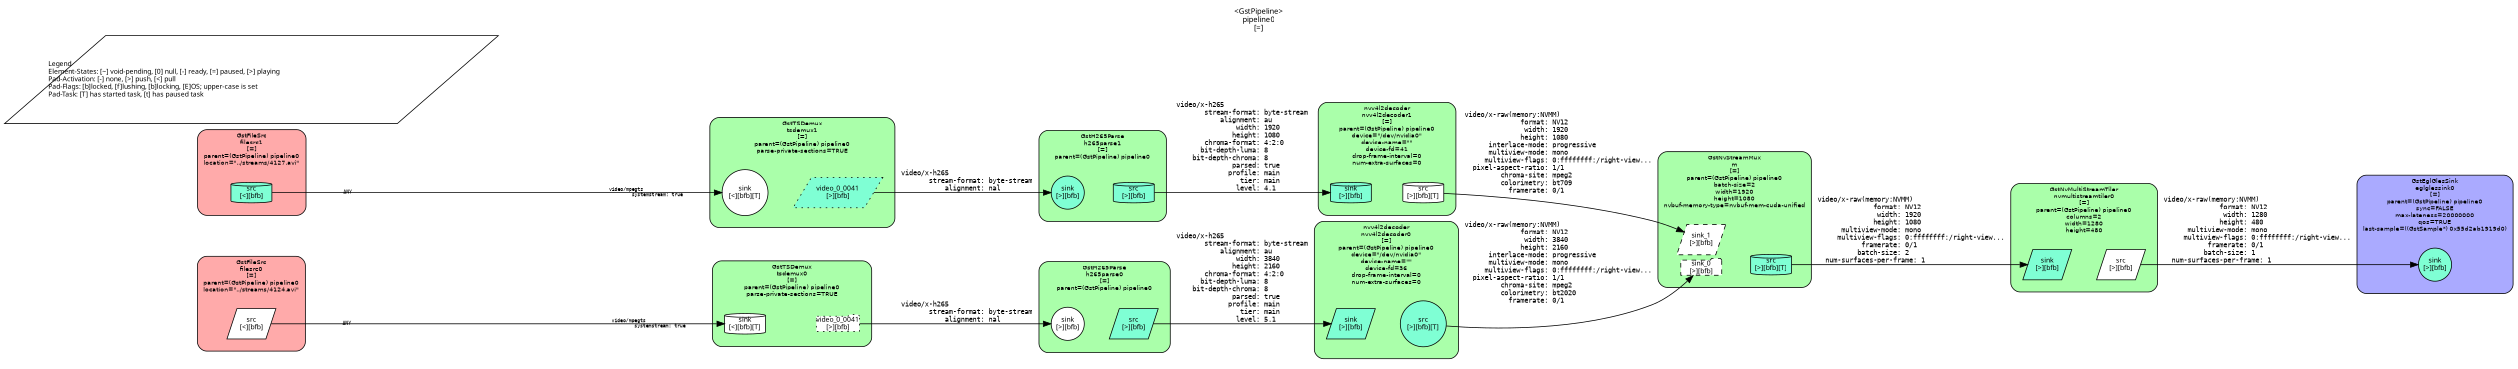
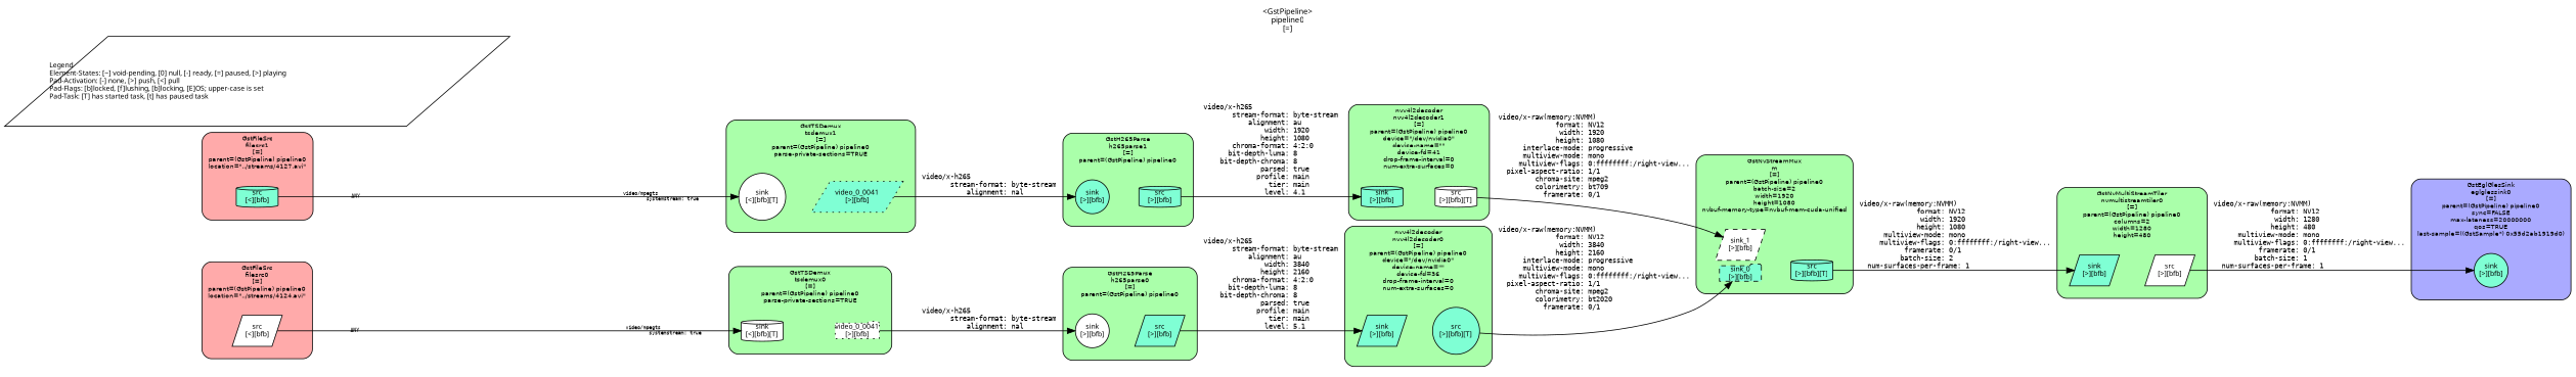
  digraph {
    fontname=sans
    fontsize=10
    label="<GstPipeline>\npipeline0\n[=]"
    labelloc=t
    nodesep=.1
    rankdir=LR
    ranksep=.2
    node [color=black fillcolor=aquamarine fontname=sans fontsize=9 margin="0.0,0.0" shape=parallelogram style="filled,solid"]
    edge [fontname=monospace fontsize=9 labelfontsize=6]
    n1 [height=0.2 label="sink\n[>][bfb]" shape=circle]
    n2 [height=0.2 label="sink\n[>][bfb]"]
    n3 [fillcolor=white height=0.2 label="src\n[>][bfb]"]
-   n4 [fillcolor=white height=0.2 label="sink_0\n[>][bfb]" shape=folder style="filled,dashed"]
+   n4 [height=0.2 label="sink_0\n[>][bfb]" shape=folder style="filled,dashed"]
    n5 [fillcolor=white height=0.2 label="sink_1\n[>][bfb]" style="filled,dashed"]
    n6 [height=0.2 label="src\n[>][bfb][T]" shape=cylinder]
    n7 [height=0.2 label="sink\n[>][bfb]" shape=cylinder]
    n8 [fillcolor=white height=0.2 label="src\n[>][bfb][T]" shape=cylinder]
    n9 [height=0.2 label="sink\n[>][bfb]" shape=circle]
    n10 [height=0.2 label="src\n[>][bfb]" shape=cylinder]
    n11 [fillcolor=white height=0.2 label="sink\n[<][bfb][T]" shape=circle]
    n12 [height=0.2 label="video_0_0041\n[>][bfb]" style="filled,dotted"]
    n13 [height=0.2 label="sink\n[>][bfb]"]
    n14 [height=0.2 label="src\n[>][bfb][T]" shape=circle]
    n15 [height=0.2 label="src\n[<][bfb]" shape=cylinder]
    n16 [fillcolor=white height=0.2 label="sink\n[>][bfb]" shape=circle]
    n17 [height=0.2 label="src\n[>][bfb]"]
    n18 [fillcolor=white height=0.2 label="sink\n[<][bfb][T]" shape=cylinder]
    n19 [fillcolor=white height=0.2 label="video_0_0041\n[>][bfb]" shape=folder style="filled,dotted"]
    n20 [fillcolor=white height=0.2 label="src\n[<][bfb]"]
    n21 [label="Legend\lElement-States: [~] void-pending, [0] null, [-] ready, [=] paused, [>] playing\lPad-Activation: [-] none, [>] push, [<] pull\lPad-Flags: [b]locked, [f]lushing, [b]locking, [E]OS; upper-case is set\lPad-Task: [T] has started task, [t] has paused task\l" margin="0.05,0.05" style=filled fillcolor=white color=""]
    subgraph cluster_1 {
      color=black
      fillcolor="#aaaaff"
      fontname="Bitstream Vera Sans"
      fontsize=8
      label="GstEglGlesSink\neglglessink0\n[=]\nparent=(GstPipeline) pipeline0\nsync=FALSE\nmax-lateness=20000000\nqos=TRUE\nlast-sample=((GstSample*) 0x55d2ab1919d0)"
      style="filled,rounded"
      subgraph cluster_2 {
        color=black
        fillcolor="#aaaaff"
        fontname="Bitstream Vera Sans"
        fontsize=8
        label=""
        style=invis
        n1
      }
    }
    subgraph cluster_3 {
      color=black
      fillcolor="#aaffaa"
      fontname="Bitstream Vera Sans"
      fontsize=8
      label="GstNvMultiStreamTiler\nnvmultistreamtiler0\n[=]\nparent=(GstPipeline) pipeline0\ncolumns=2\nwidth=1280\nheight=480"
      style="filled,rounded"
      subgraph cluster_4 {
        color=black
        fillcolor="#aaffaa"
        fontname="Bitstream Vera Sans"
        fontsize=8
        label=""
        style=invis
        n2
      }
      subgraph cluster_5 {
        color=black
        fillcolor="#aaffaa"
        fontname="Bitstream Vera Sans"
        fontsize=8
        label=""
        style=invis
        n3
      }
    }
    subgraph cluster_6 {
      color=black
      fillcolor="#aaffaa"
      fontname="Bitstream Vera Sans"
      fontsize=8
      label="GstNvStreamMux\nm\n[=]\nparent=(GstPipeline) pipeline0\nbatch-size=2\nwidth=1920\nheight=1080\nnvbuf-memory-type=nvbuf-mem-cuda-unified"
      style="filled,rounded"
      subgraph cluster_7 {
        color=black
        fillcolor="#aaffaa"
        fontname="Bitstream Vera Sans"
        fontsize=8
        label=""
        style=invis
        n4
        n5
      }
      subgraph cluster_8 {
        color=black
        fillcolor="#aaffaa"
        fontname="Bitstream Vera Sans"
        fontsize=8
        label=""
        style=invis
        n6
      }
    }
    subgraph cluster_9 {
      color=black
      fillcolor="#aaffaa"
      fontname="Bitstream Vera Sans"
      fontsize=8
      label="nvv4l2decoder\nnvv4l2decoder1\n[=]\nparent=(GstPipeline) pipeline0\ndevice=\"/dev/nvidia0\"\ndevice-name=\"\"\ndevice-fd=41\ndrop-frame-interval=0\nnum-extra-surfaces=0"
      style="filled,rounded"
      subgraph cluster_10 {
        color=black
        fillcolor="#aaffaa"
        fontname="Bitstream Vera Sans"
        fontsize=8
        label=""
        style=invis
        n7
      }
      subgraph cluster_11 {
        color=black
        fillcolor="#aaffaa"
        fontname="Bitstream Vera Sans"
        fontsize=8
        label=""
        style=invis
        n8
      }
    }
    subgraph cluster_12 {
      color=black
      fillcolor="#aaffaa"
      fontname="Bitstream Vera Sans"
      fontsize=8
      label="GstH265Parse\nh265parse1\n[=]\nparent=(GstPipeline) pipeline0"
      style="filled,rounded"
      subgraph cluster_13 {
        color=black
        fillcolor="#aaffaa"
        fontname="Bitstream Vera Sans"
        fontsize=8
        label=""
        style=invis
        n9
      }
      subgraph cluster_14 {
        color=black
        fillcolor="#aaffaa"
        fontname="Bitstream Vera Sans"
        fontsize=8
        label=""
        style=invis
        n10
      }
    }
    subgraph cluster_15 {
      color=black
      fillcolor="#aaffaa"
      fontname="Bitstream Vera Sans"
      fontsize=8
      label="GstTSDemux\ntsdemux1\n[=]\nparent=(GstPipeline) pipeline0\nparse-private-sections=TRUE"
      style="filled,rounded"
      subgraph cluster_16 {
        color=black
        fillcolor="#aaffaa"
        fontname="Bitstream Vera Sans"
        fontsize=8
        label=""
        style=invis
        n11
      }
      subgraph cluster_17 {
        color=black
        fillcolor="#aaffaa"
        fontname="Bitstream Vera Sans"
        fontsize=8
        label=""
        style=invis
        n12
      }
    }
    subgraph cluster_18 {
      color=black
      fillcolor="#aaffaa"
      fontname="Bitstream Vera Sans"
      fontsize=8
      label="nvv4l2decoder\nnvv4l2decoder0\n[=]\nparent=(GstPipeline) pipeline0\ndevice=\"/dev/nvidia0\"\ndevice-name=\"\"\ndevice-fd=36\ndrop-frame-interval=0\nnum-extra-surfaces=0"
      style="filled,rounded"
      subgraph cluster_19 {
        color=black
        fillcolor="#aaffaa"
        fontname="Bitstream Vera Sans"
        fontsize=8
        label=""
        style=invis
        n13
      }
      subgraph cluster_20 {
        color=black
        fillcolor="#aaffaa"
        fontname="Bitstream Vera Sans"
        fontsize=8
        label=""
        style=invis
        n14
      }
    }
    subgraph cluster_21 {
      color=black
      fillcolor="#ffaaaa"
      fontname="Bitstream Vera Sans"
      fontsize=8
      label="GstFileSrc\nfilesrc1\n[=]\nparent=(GstPipeline) pipeline0\nlocation=\"../streams/4127.avi\""
      style="filled,rounded"
      subgraph cluster_22 {
        color=black
        fillcolor="#ffaaaa"
        fontname="Bitstream Vera Sans"
        fontsize=8
        label=""
        style=invis
        n15
      }
    }
    subgraph cluster_23 {
      color=black
      fillcolor="#aaffaa"
      fontname="Bitstream Vera Sans"
      fontsize=8
      label="GstH265Parse\nh265parse0\n[=]\nparent=(GstPipeline) pipeline0"
      style="filled,rounded"
      subgraph cluster_24 {
        color=black
        fillcolor="#aaffaa"
        fontname="Bitstream Vera Sans"
        fontsize=8
        label=""
        style=invis
        n16
      }
      subgraph cluster_25 {
        color=black
        fillcolor="#aaffaa"
        fontname="Bitstream Vera Sans"
        fontsize=8
        label=""
        style=invis
        n17
      }
    }
    subgraph cluster_26 {
      color=black
      fillcolor="#aaffaa"
      fontname="Bitstream Vera Sans"
      fontsize=8
      label="GstTSDemux\ntsdemux0\n[=]\nparent=(GstPipeline) pipeline0\nparse-private-sections=TRUE"
      style="filled,rounded"
      subgraph cluster_27 {
        color=black
        fillcolor="#aaffaa"
        fontname="Bitstream Vera Sans"
        fontsize=8
        label=""
        style=invis
        n18
      }
      subgraph cluster_28 {
        color=black
        fillcolor="#aaffaa"
        fontname="Bitstream Vera Sans"
        fontsize=8
        label=""
        style=invis
        n19
      }
    }
    subgraph cluster_29 {
      color=black
      fillcolor="#ffaaaa"
      fontname="Bitstream Vera Sans"
      fontsize=8
      label="GstFileSrc\nfilesrc0\n[=]\nparent=(GstPipeline) pipeline0\nlocation=\"../streams/4124.avi\""
      style="filled,rounded"
      subgraph cluster_30 {
        color=black
        fillcolor="#ffaaaa"
        fontname="Bitstream Vera Sans"
        fontsize=8
        label=""
        style=invis
        n20
      }
    }
    n2 -> n3 [style=invis]
    n3 -> n1 [label="video/x-raw(memory:NVMM)\l              format: NV12\l               width: 1280\l              height: 480\l      multiview-mode: mono\l     multiview-flags: 0:ffffffff:/right-view...\l           framerate: 0/1\l          batch-size: 1\l  num-surfaces-per-frame: 1\l"]
    n4 -> n6 [style=invis]
    n6 -> n2 [label="video/x-raw(memory:NVMM)\l              format: NV12\l               width: 1920\l              height: 1080\l      multiview-mode: mono\l     multiview-flags: 0:ffffffff:/right-view...\l           framerate: 0/1\l          batch-size: 2\l  num-surfaces-per-frame: 1\l"]
    n7 -> n8 [style=invis]
    n8 -> n5 [label="video/x-raw(memory:NVMM)\l              format: NV12\l               width: 1920\l              height: 1080\l      interlace-mode: progressive\l      multiview-mode: mono\l     multiview-flags: 0:ffffffff:/right-view...\l  pixel-aspect-ratio: 1/1\l         chroma-site: mpeg2\l         colorimetry: bt709\l           framerate: 0/1\l"]
    n9 -> n10 [style=invis]
    n10 -> n7 [label="video/x-h265\l       stream-format: byte-stream\l           alignment: au\l               width: 1920\l              height: 1080\l       chroma-format: 4:2:0\l      bit-depth-luma: 8\l    bit-depth-chroma: 8\l              parsed: true\l             profile: main\l                tier: main\l               level: 4.1\l"]
    n11 -> n12 [style=invis]
    n12 -> n9 [label="video/x-h265\l       stream-format: byte-stream\l           alignment: nal\l"]
    n13 -> n14 [style=invis]
    n14 -> n4 [label="video/x-raw(memory:NVMM)\l              format: NV12\l               width: 3840\l              height: 2160\l      interlace-mode: progressive\l      multiview-mode: mono\l     multiview-flags: 0:ffffffff:/right-view...\l  pixel-aspect-ratio: 1/1\l         chroma-site: mpeg2\l         colorimetry: bt2020\l           framerate: 0/1\l"]
    n15 -> n11 [headlabel="video/mpegts\l        systemstream: true\l" label="                                                  " labelangle=0 labeldistance=10 taillabel=ANY]
    n16 -> n17 [style=invis]
    n17 -> n13 [label="video/x-h265\l       stream-format: byte-stream\l           alignment: au\l               width: 3840\l              height: 2160\l       chroma-format: 4:2:0\l      bit-depth-luma: 8\l    bit-depth-chroma: 8\l              parsed: true\l             profile: main\l                tier: main\l               level: 5.1\l"]
    n18 -> n19 [style=invis]
    n19 -> n16 [label="video/x-h265\l       stream-format: byte-stream\l           alignment: nal\l"]
    n20 -> n18 [headlabel="video/mpegts\l        systemstream: true\l" label="                                                  " labelangle=0 labeldistance=10 taillabel=ANY]
  }
